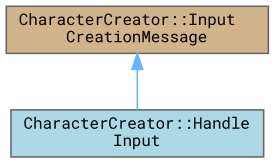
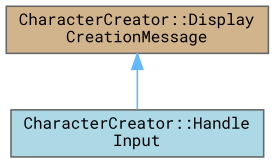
  digraph {
    rankdir=TB
    fontname="Roboto Mono"
    node [fontname="Roboto Mono" fontsize=10 shape=box style=filled]
-   n1 [color=gray40 fillcolor=tan fontcolor=black height=0.2 label="CharacterCreator::Input\lCreationMessage" width=0.4]
+   n1 [color=gray40 fillcolor=tan fontcolor=black height=0.2 label="CharacterCreator::Display\lCreationMessage" width=0.4]
    n2 [color=grey40 fillcolor=lightblue height=0.2 label="CharacterCreator::Handle\lInput" width=0.4]
    n1 -> n2 [color=steelblue1 dir=back fontname="Roboto Mono" fontsize=10 labelfontname=Helvetica labelfontsize=10 style=solid]
  }
